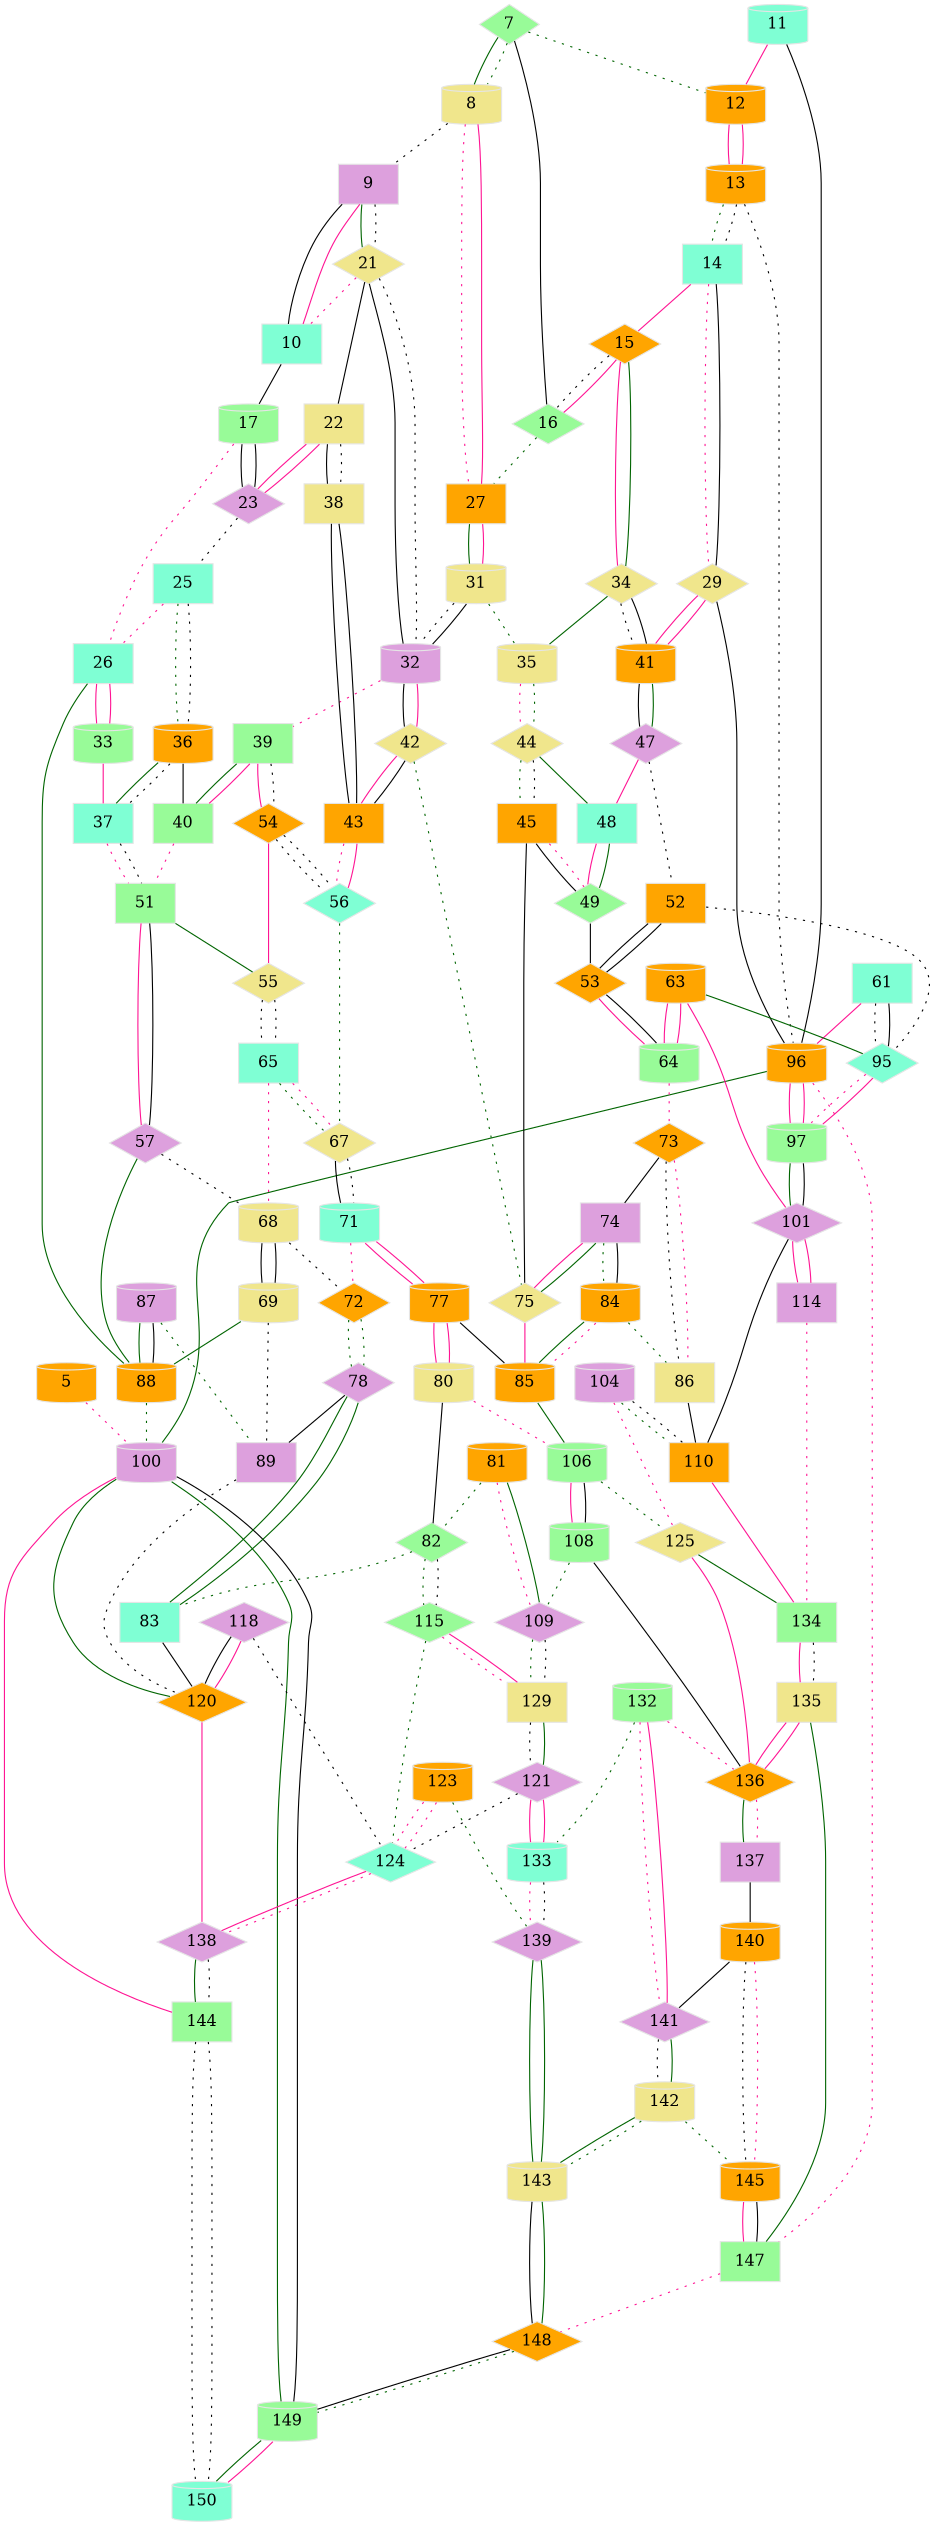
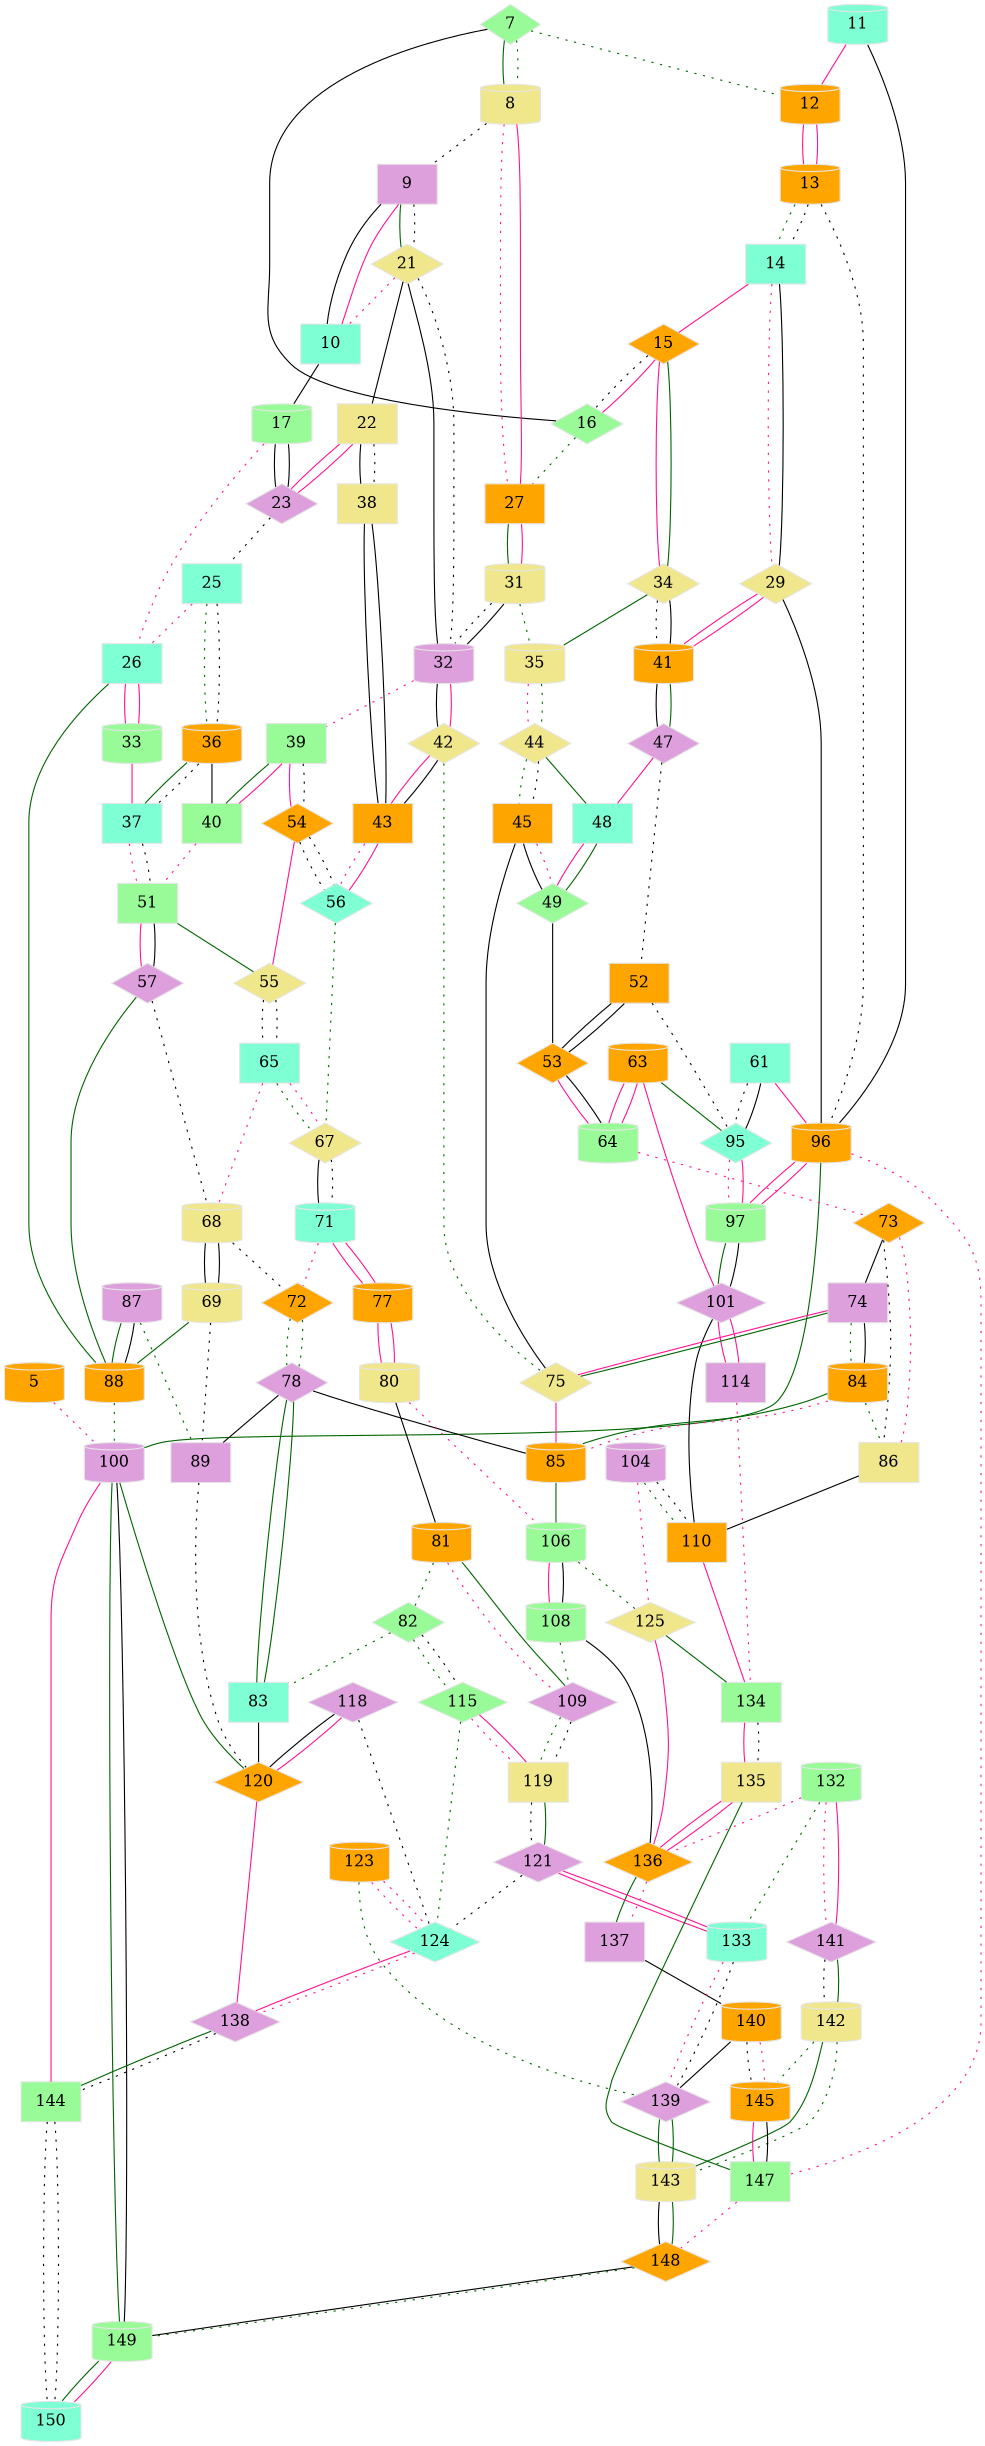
  graph {
    node [color=gray90 fillcolor=orange shape=cylinder style=filled]
    edge [color=deeppink style=solid]
    100 [fillcolor=plum super="+4+99"]
    5
    10 [fillcolor=aquamarine shape=box]
    17 [fillcolor=palegreen]
    120 [shape=diamond super="+107+102"]
    144 [fillcolor=palegreen shape=box super="+130"]
    149 [fillcolor=palegreen]
    7 [fillcolor=palegreen shape=diamond]
    8 [fillcolor=khaki]
    12 [super="+6"]
    16 [fillcolor=palegreen shape=diamond]
    9 [fillcolor=plum shape=box]
    27 [shape=box]
    13
    21 [fillcolor=khaki shape=diamond]
    31 [fillcolor=khaki]
    22 [fillcolor=khaki shape=box]
    32 [fillcolor=plum]
    23 [fillcolor=plum shape=diamond]
    26 [fillcolor=aquamarine shape=box super="+19"]
    11 [fillcolor=aquamarine super="+2"]
    96 [super="+3+30"]
    97 [fillcolor=palegreen]
    147 [fillcolor=palegreen shape=box super="+146"]
    14 [fillcolor=aquamarine shape=box]
    15 [shape=diamond]
    29 [fillcolor=khaki shape=diamond]
    34 [fillcolor=khaki shape=diamond]
    41
    35 [fillcolor=khaki]
    25 [fillcolor=aquamarine shape=box]
    33 [fillcolor=palegreen]
    88 [super="+59+58+70"]
    38 [fillcolor=khaki shape=box]
    42 [fillcolor=khaki shape=diamond]
    39 [fillcolor=palegreen shape=box]
    43 [shape=box]
    36
    37 [fillcolor=aquamarine shape=box]
    40 [fillcolor=palegreen shape=box]
    47 [fillcolor=plum shape=diamond]
    44 [fillcolor=khaki shape=diamond]
    75 [fillcolor=khaki shape=diamond super="+46"]
    51 [fillcolor=palegreen shape=box super="+50"]
    45 [shape=box]
    48 [fillcolor=aquamarine shape=box]
    55 [fillcolor=khaki shape=diamond]
    57 [fillcolor=plum shape=diamond]
    54 [shape=diamond]
    56 [fillcolor=aquamarine shape=diamond]
    52 [shape=box]
    85 [super="+76"]
    67 [fillcolor=khaki shape=diamond]
    49 [fillcolor=palegreen shape=diamond]
    53 [shape=diamond]
    95 [fillcolor=aquamarine shape=diamond super="+62+60"]
    64 [fillcolor=palegreen]
    65 [fillcolor=aquamarine shape=box]
    68 [fillcolor=khaki super="+66"]
    73 [shape=diamond]
    71 [fillcolor=aquamarine]
    69 [fillcolor=khaki]
    72 [shape=diamond]
    61 [fillcolor=aquamarine shape=box]
    63
    101 [fillcolor=plum shape=diamond super="+91"]
    110 [shape=box super="+92+93"]
    114 [fillcolor=plum shape=box super="+111"]
    74 [fillcolor=plum shape=box]
    86 [fillcolor=khaki shape=box]
    77
    89 [fillcolor=plum shape=box super="+79"]
    78 [fillcolor=plum shape=diamond]
    80 [fillcolor=khaki]
    83 [fillcolor=aquamarine shape=box]
    84
    106 [fillcolor=palegreen super="+94"]
    81
    82 [fillcolor=palegreen shape=diamond]
    109 [fillcolor=plum shape=diamond]
    125 [fillcolor=khaki shape=diamond super="+105"]
    108 [fillcolor=palegreen]
    115 [fillcolor=palegreen shape=diamond]
-   119 [fillcolor=khaki shape=box label=129]
+   119 [fillcolor=khaki shape=box]
    124 [fillcolor=aquamarine shape=diamond super="+117+122"]
    138 [fillcolor=plum shape=diamond super="+128"]
    134 [fillcolor=palegreen shape=box super="+113"]
    87 [fillcolor=plum]
    148 [shape=diamond]
    150 [fillcolor=aquamarine]
    104 [fillcolor=plum]
    136 [shape=diamond super="+126+127+131"]
    137 [fillcolor=plum shape=box]
    121 [fillcolor=plum shape=diamond]
    135 [fillcolor=khaki shape=box]
    118 [fillcolor=plum shape=diamond]
    133 [fillcolor=aquamarine]
    139 [fillcolor=plum shape=diamond]
    123
    143 [fillcolor=khaki]
    132 [fillcolor=palegreen]
    141 [fillcolor=plum shape=diamond]
    142 [fillcolor=khaki]
    140
    145
    100 -- 120 [color=darkgreen]
    100 -- 144
    100 -- 149 [color=darkgreen]
    100 -- 149 [color=black]
    5 -- 100 [style=dotted]
    10 -- 17 [color=black]
    17 -- 23 [color=black]
    17 -- 23 [color=black]
    17 -- 26 [style=dotted]
    120 -- 138
    144 -- 150 [color=black style=dotted weight=2]
    144 -- 150 [color=black style=dotted]
    149 -- 150 [color=darkgreen]
    149 -- 150
    7 -- 8 [color=darkgreen]
    7 -- 8 [color=darkgreen style=dotted]
    7 -- 12 [color=darkgreen style=dotted]
    7 -- 16 [color=black]
    8 -- 9 [color=black style=dotted]
    8 -- 27 [style=dotted]
    8 -- 27
    12 -- 13
    12 -- 13
    16 -- 27 [color=darkgreen style=dotted]
    9 -- 10 [color=black]
    9 -- 10
    9 -- 21 [color=darkgreen]
    9 -- 21 [color=black style=dotted]
    27 -- 31 [color=darkgreen]
    27 -- 31
    13 -- 96 [color=black style=dotted]
    13 -- 14 [color=darkgreen style=dotted]
    13 -- 14 [color=black style=dotted]
    21 -- 10 [style=dotted]
    21 -- 22 [color=black]
    21 -- 32 [color=black]
    21 -- 32 [color=black style=dotted]
    31 -- 32 [color=black style=dotted]
    31 -- 32 [color=black]
    31 -- 35 [color=darkgreen style=dotted]
    22 -- 23
    22 -- 23
    22 -- 38 [color=black]
    22 -- 38 [color=black style=dotted]
    32 -- 42 [color=black]
    32 -- 42
    32 -- 39 [style=dotted]
    23 -- 25 [color=black style=dotted]
    26 -- 33 [weight=2]
    26 -- 33
    26 -- 88 [color=darkgreen]
    11 -- 12 [weight=2]
    11 -- 96 [color=black weight=2]
    96 -- 100 [color=darkgreen weight=2]
    96 -- 97
    96 -- 97
    96 -- 147 [style=dotted]
    97 -- 101 [color=darkgreen]
    97 -- 101 [color=black]
    147 -- 148 [style=dotted]
    14 -- 15
    14 -- 29 [style=dotted]
    14 -- 29 [color=black]
    15 -- 16 [color=black style=dotted]
    15 -- 16
    15 -- 34
    15 -- 34 [color=darkgreen]
    29 -- 96 [color=black]
    29 -- 41
    29 -- 41
    34 -- 41 [color=black style=dotted]
    34 -- 41 [color=black]
    34 -- 35 [color=darkgreen]
    41 -- 47 [color=black]
    41 -- 47 [color=darkgreen]
    35 -- 44 [style=dotted]
    35 -- 44 [color=darkgreen style=dotted]
    25 -- 26 [style=dotted]
    25 -- 36 [color=darkgreen style=dotted]
    25 -- 36 [color=black style=dotted]
    33 -- 37
    88 -- 100 [color=darkgreen style=dotted weight=2]
    38 -- 43 [color=black]
    38 -- 43 [color=black]
    42 -- 43
    42 -- 43 [color=black]
    42 -- 75 [color=darkgreen style=dotted]
    39 -- 40 [color=darkgreen]
    39 -- 40
    39 -- 54
    39 -- 54 [color=black style=dotted]
    43 -- 56 [style=dotted]
    43 -- 56
    36 -- 37 [color=darkgreen]
    36 -- 37 [color=black style=dotted]
    36 -- 40 [color=black]
    37 -- 51 [style=dotted]
    37 -- 51 [color=black style=dotted]
    40 -- 51 [style=dotted]
    47 -- 48
    47 -- 52 [color=black style=dotted]
    44 -- 45 [color=darkgreen style=dotted]
    44 -- 45 [color=black style=dotted]
    44 -- 48 [color=darkgreen]
    75 -- 85
    51 -- 55 [color=darkgreen]
    51 -- 57
    51 -- 57 [color=black]
    45 -- 75 [color=black]
    45 -- 49 [color=black]
    45 -- 49 [style=dotted]
    48 -- 49
    48 -- 49 [color=darkgreen]
    55 -- 65 [color=black style=dotted]
    55 -- 65 [color=black style=dotted]
    57 -- 88 [color=darkgreen]
    57 -- 68 [color=black style=dotted]
    54 -- 55
    54 -- 56 [color=black style=dotted]
    54 -- 56 [color=black style=dotted]
    56 -- 67 [color=darkgreen style=dotted]
    52 -- 53 [color=black]
    52 -- 53 [color=black]
    52 -- 95 [color=black style=dotted]
    85 -- 106 [color=darkgreen]
    67 -- 71 [color=black]
    67 -- 71 [color=black style=dotted]
    49 -- 53 [color=black]
    53 -- 64
    53 -- 64 [color=black]
    95 -- 97 [style=dotted]
    95 -- 97
    64 -- 73 [style=dotted]
    65 -- 67 [color=darkgreen style=dotted]
    65 -- 67 [style=dotted]
    65 -- 68 [style=dotted]
    68 -- 69 [color=black]
    68 -- 69 [color=black]
    68 -- 72 [color=black style=dotted]
    73 -- 74 [color=black]
    73 -- 86 [color=black style=dotted]
    73 -- 86 [style=dotted]
    71 -- 72 [style=dotted]
    71 -- 77
    71 -- 77
    69 -- 88 [color=darkgreen]
    69 -- 89 [color=black style=dotted]
    72 -- 78 [color=darkgreen style=dotted]
    72 -- 78 [color=darkgreen style=dotted]
    61 -- 96
    61 -- 95 [color=black style=dotted weight=2]
    61 -- 95 [color=black]
    63 -- 95 [color=darkgreen]
    63 -- 64
    63 -- 64
    63 -- 101
    101 -- 110 [color=black]
    101 -- 114 [weight=2]
    101 -- 114
    110 -- 134
    114 -- 134 [style=dotted weight=2]
    74 -- 75
    74 -- 75 [color=darkgreen]
    74 -- 84 [color=darkgreen style=dotted]
    74 -- 84 [color=black]
    86 -- 110 [color=black]
-   77 -- 85 [color=black]
+   78 -- 85 [color=black]
    77 -- 80
    77 -- 80
    89 -- 120 [color=black style=dotted]
    78 -- 89 [color=black]
    78 -- 83 [color=darkgreen]
    78 -- 83 [color=darkgreen]
    80 -- 106 [style=dotted]
-   80 -- 82 [color=black]
+   80 -- 81 [color=black]
    83 -- 120 [color=black]
    84 -- 85 [color=darkgreen]
    84 -- 85 [style=dotted]
    84 -- 86 [color=darkgreen style=dotted]
    106 -- 125 [color=darkgreen style=dotted]
    106 -- 108
    106 -- 108 [color=black]
    81 -- 82 [color=darkgreen style=dotted]
    81 -- 109 [style=dotted]
    81 -- 109 [color=darkgreen]
    82 -- 83 [color=darkgreen style=dotted]
    82 -- 115 [color=darkgreen style=dotted]
    82 -- 115 [color=black style=dotted]
    109 -- 119 [color=darkgreen style=dotted]
    109 -- 119 [color=black style=dotted]
    125 -- 134 [color=darkgreen]
    125 -- 136
    108 -- 109 [color=darkgreen style=dotted]
    108 -- 136 [color=black]
    115 -- 119 [style=dotted]
    115 -- 119
    115 -- 124 [color=darkgreen style=dotted]
    119 -- 121 [color=black style=dotted]
    119 -- 121 [color=darkgreen]
    124 -- 138
    124 -- 138 [style=dotted]
    138 -- 144 [color=darkgreen weight=2]
    138 -- 144 [color=black style=dotted]
    134 -- 135
    134 -- 135 [color=black style=dotted]
    87 -- 88 [color=darkgreen weight=2]
    87 -- 88 [color=black]
    87 -- 89 [color=darkgreen style=dotted]
    148 -- 149 [color=black]
    148 -- 149 [color=darkgreen style=dotted]
    104 -- 110 [color=darkgreen style=dotted weight=2]
    104 -- 110 [color=black style=dotted]
    104 -- 125 [style=dotted]
    136 -- 137 [color=darkgreen weight=2]
    136 -- 137 [style=dotted]
    137 -- 140 [color=black]
    121 -- 124 [color=black style=dotted]
    121 -- 133
    121 -- 133
    135 -- 147 [color=darkgreen]
    135 -- 136
    135 -- 136
    118 -- 120 [color=black weight=2]
    118 -- 120
    118 -- 124 [color=black style=dotted]
    133 -- 139 [style=dotted]
    133 -- 139 [color=black style=dotted]
    139 -- 143 [color=darkgreen]
    139 -- 143 [color=darkgreen]
    123 -- 124 [style=dotted weight=2]
    123 -- 124 [style=dotted]
    123 -- 139 [color=darkgreen style=dotted]
    143 -- 148 [color=black]
    143 -- 148 [color=darkgreen]
    132 -- 136 [style=dotted]
    132 -- 133 [color=darkgreen style=dotted]
    132 -- 141 [style=dotted]
    132 -- 141
    141 -- 142 [color=black style=dotted]
    141 -- 142 [color=darkgreen]
    142 -- 143 [color=darkgreen]
    142 -- 143 [color=darkgreen style=dotted]
    142 -- 145 [color=darkgreen style=dotted]
-   140 -- 141 [color=black]
+   140 -- 139 [color=black]
    140 -- 145 [color=black style=dotted]
    140 -- 145 [style=dotted]
    145 -- 147
    145 -- 147 [color=black]
  }
